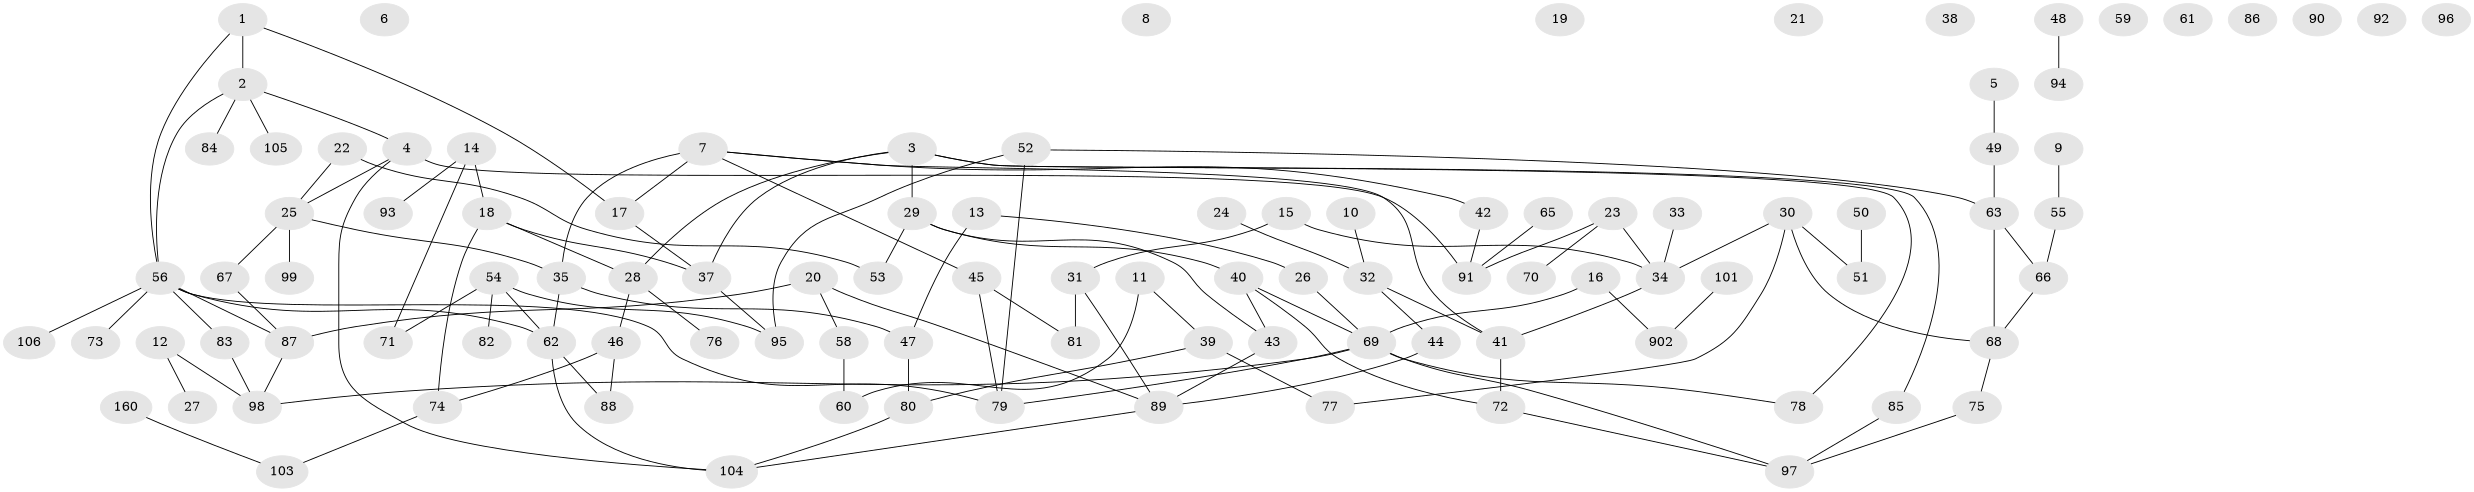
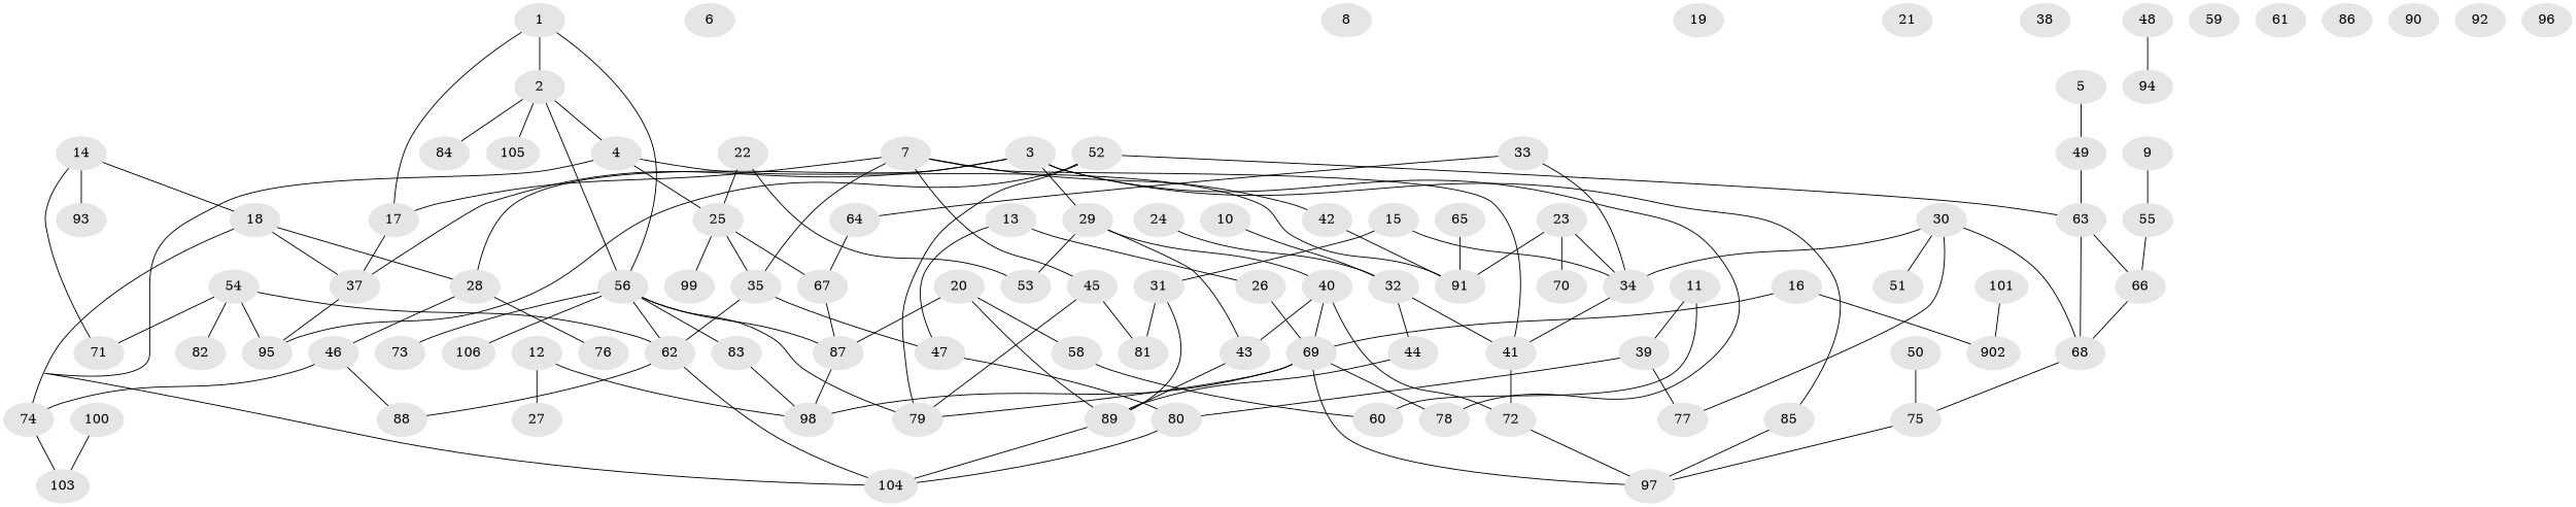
  graph {
    node [color=gray90 style=filled]
    1
    2
    17
    56
    4
    84
    105
    37
    87
    62
    79
    73
    83
    106
    25
    91
    104
    3
    28
    29
    78
    85
    46
    76
    53
    40
    43
    95
    97
    99
    35
    67
    5
    49
    63
    6
    7
    41
    42
    45
    72
    81
    8
    9
    55
    66
    10
    32
    44
    11
    39
    60
    77
    80
    12
    27
    98
    13
    26
    47
    69
    14
    18
    71
    93
    74
    15
    31
    34
    89
    16
    n72 [label=902]
    103
    19
    20
    58
    21
    22
    23
    70
    24
    88
    30
    51
    68
    75
    33
+   64
    54
    82
    38
    48
    94
    50
    52
    59
    61
    65
    86
    90
    92
    96
-   100 [label=160]
+   100
    101
    1 -- 2
    1 -- 17
    1 -- 56
    2 -- 56
    2 -- 4
    2 -- 84
    2 -- 105
    17 -- 37
    56 -- 87
    56 -- 62
    56 -- 79
    56 -- 73
    56 -- 83
    56 -- 106
    4 -- 25
    4 -- 91
    4 -- 104
    37 -- 95
    87 -- 98
    62 -- 104
    62 -- 88
    83 -- 98
    25 -- 99
    25 -- 35
    25 -- 67
    3 -- 37
    3 -- 28
    3 -- 29
    3 -- 78
    3 -- 85
    28 -- 46
    28 -- 76
    29 -- 53
    29 -- 40
    29 -- 43
    85 -- 97
    46 -- 74
    46 -- 88
    40 -- 43
    40 -- 72
    40 -- 69
    43 -- 89
    35 -- 62
    35 -- 47
    67 -- 87
    5 -- 49
    49 -- 63
    63 -- 66
    63 -- 68
    7 -- 17
    7 -- 35
    7 -- 41
    7 -- 42
    7 -- 45
    41 -- 72
    42 -- 91
    45 -- 79
    45 -- 81
    72 -- 97
    9 -- 55
    55 -- 66
    66 -- 68
    10 -- 32
    32 -- 41
    32 -- 44
    44 -- 89
    11 -- 39
    11 -- 60
    39 -- 77
    39 -- 80
    80 -- 104
    12 -- 27
    12 -- 98
    13 -- 26
    13 -- 47
    26 -- 69
    47 -- 80
    69 -- 79
    69 -- 78
    69 -- 97
    69 -- 98
    14 -- 18
    14 -- 71
    14 -- 93
    18 -- 37
    18 -- 28
    18 -- 74
    74 -- 103
    15 -- 31
    15 -- 34
    31 -- 81
    31 -- 89
    34 -- 41
    89 -- 104
    16 -- 69
    16 -- n72
    20 -- 87
    20 -- 89
    20 -- 58
    58 -- 60
    22 -- 25
    22 -- 53
    23 -- 91
    23 -- 34
    23 -- 70
    24 -- 32
    30 -- 77
    30 -- 34
    30 -- 51
    30 -- 68
    68 -- 75
    75 -- 97
    33 -- 34
+   33 -- 64
+   64 -- 67
    54 -- 62
    54 -- 95
    54 -- 71
    54 -- 82
    48 -- 94
-   50 -- 51
+   50 -- 75
    52 -- 79
    52 -- 95
    52 -- 63
    65 -- 91
    100 -- 103
    101 -- n72
  }
